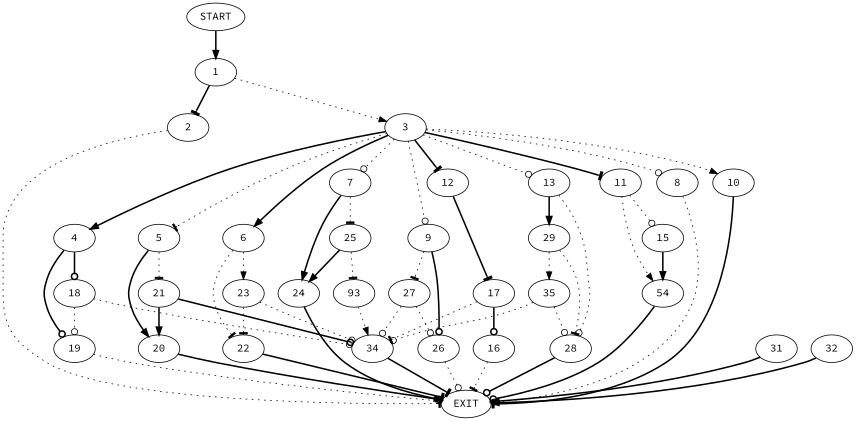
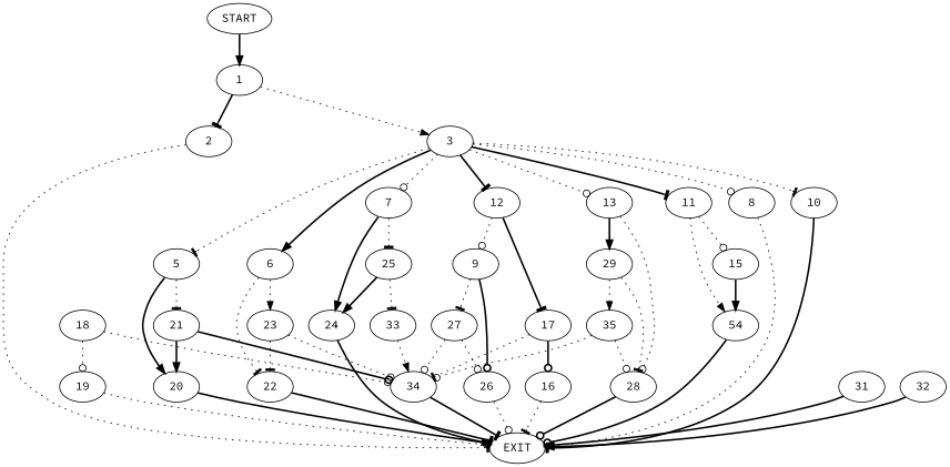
  digraph {
    fontname="Source Code Pro"
    node [fontname="Source Code Pro"]
    edge [arrowhead=odot fontname="Source Code Pro" style=dotted]
    n1 [label=START]
    1
    2
    3
    n5 [label=EXIT]
-   4
    5
    6
    7
    8
    9
    10
    11
    12
    13
    18
    19
    20
    21
    22
    23
    24
    25
    26
    27
    n26 [label=54]
    15
    17
    28
    29
    34
-   33 [label=93]
+   33
    16
    35
    31
    32
    n1 -> 1 [arrowhead=normal style=bold]
    1 -> 2 [arrowhead=tee style=bold]
    1 -> 3 [arrowhead=normal]
    2 -> n5 [arrowhead=tee]
-   3 -> 4 [arrowhead=normal style=bold]
    3 -> 5 [arrowhead=tee]
    3 -> 6 [arrowhead=normal style=bold]
    3 -> 7
    3 -> 8
-   3 -> 9
-   3 -> 10 [arrowhead=normal]
+   12 -> 9
+   3 -> 10 [arrowhead=tee]
    3 -> 11 [arrowhead=tee style=bold]
    3 -> 12 [arrowhead=tee style=bold]
    3 -> 13
-   4 -> 18 [style=bold]
-   4 -> 19 [style=bold]
    5 -> 20 [arrowhead=normal style=bold]
    5 -> 21 [arrowhead=tee]
    6 -> 22 [arrowhead=tee]
    6 -> 23 [arrowhead=normal]
    7 -> 24 [arrowhead=normal style=bold]
    7 -> 25 [arrowhead=tee]
    8 -> n5
    9 -> 26 [style=bold]
    9 -> 27 [arrowhead=tee]
    10 -> n5 [arrowhead=tee style=bold]
    11 -> n26 [arrowhead=normal]
    11 -> 15
    12 -> 17 [arrowhead=tee style=bold]
    13 -> 28
    13 -> 29 [arrowhead=normal style=bold]
    18 -> 19
    18 -> 34
    19 -> n5
    20 -> n5 [style=bold]
    21 -> 20 [arrowhead=normal style=bold]
    21 -> 34 [style=bold]
    22 -> n5 [arrowhead=tee style=bold]
    23 -> 22 [arrowhead=tee]
    23 -> 34
    24 -> n5 [arrowhead=normal style=bold]
    25 -> 24 [arrowhead=normal style=bold]
    25 -> 33 [arrowhead=tee]
    26 -> n5
    27 -> 26
    27 -> 34
    n26 -> n5 [style=bold]
    15 -> n26 [arrowhead=normal style=bold]
    17 -> 34 [arrowhead=tee]
    17 -> 16 [style=bold]
    28 -> n5 [style=bold]
    29 -> 28 [arrowhead=tee]
    29 -> 35 [arrowhead=normal]
    34 -> n5 [arrowhead=tee style=bold]
    33 -> 34 [arrowhead=normal]
    16 -> n5 [arrowhead=tee]
    35 -> 28
    35 -> 34
    31 -> n5 [arrowhead=normal style=bold]
    32 -> n5 [arrowhead=normal style=bold]
  }
